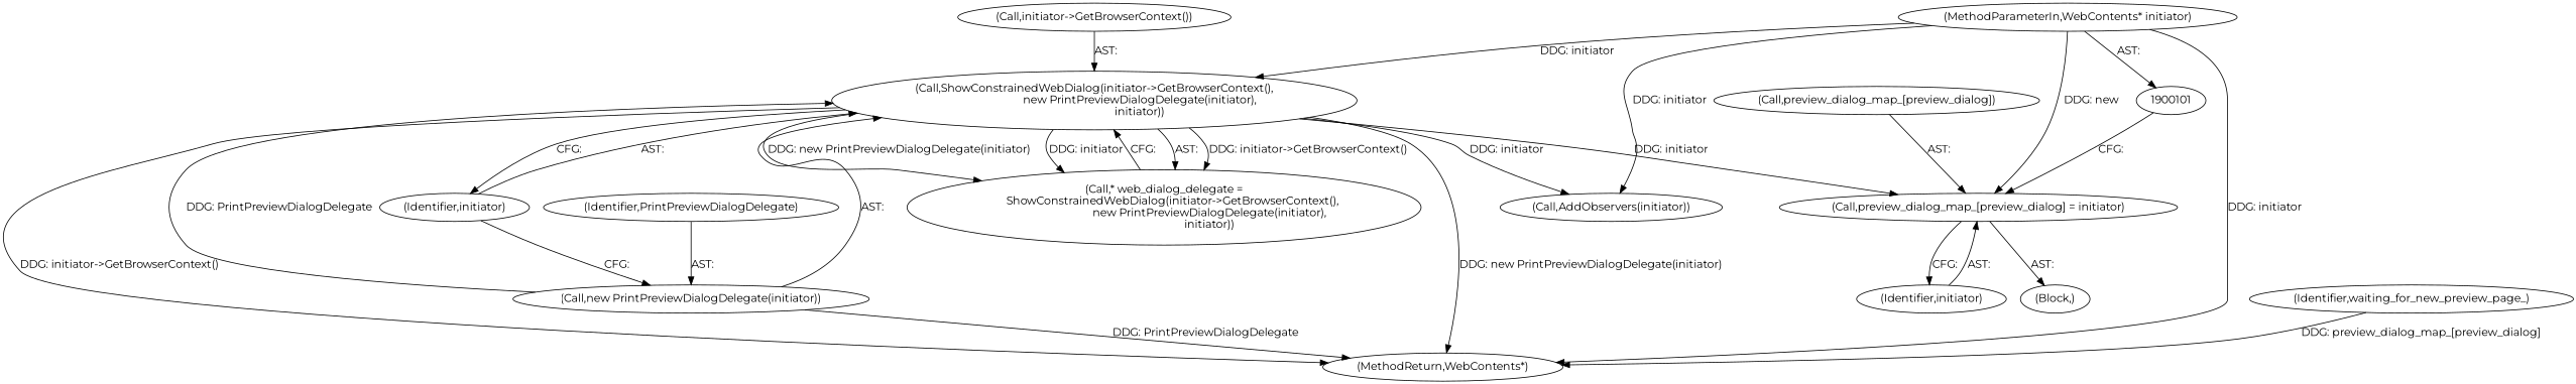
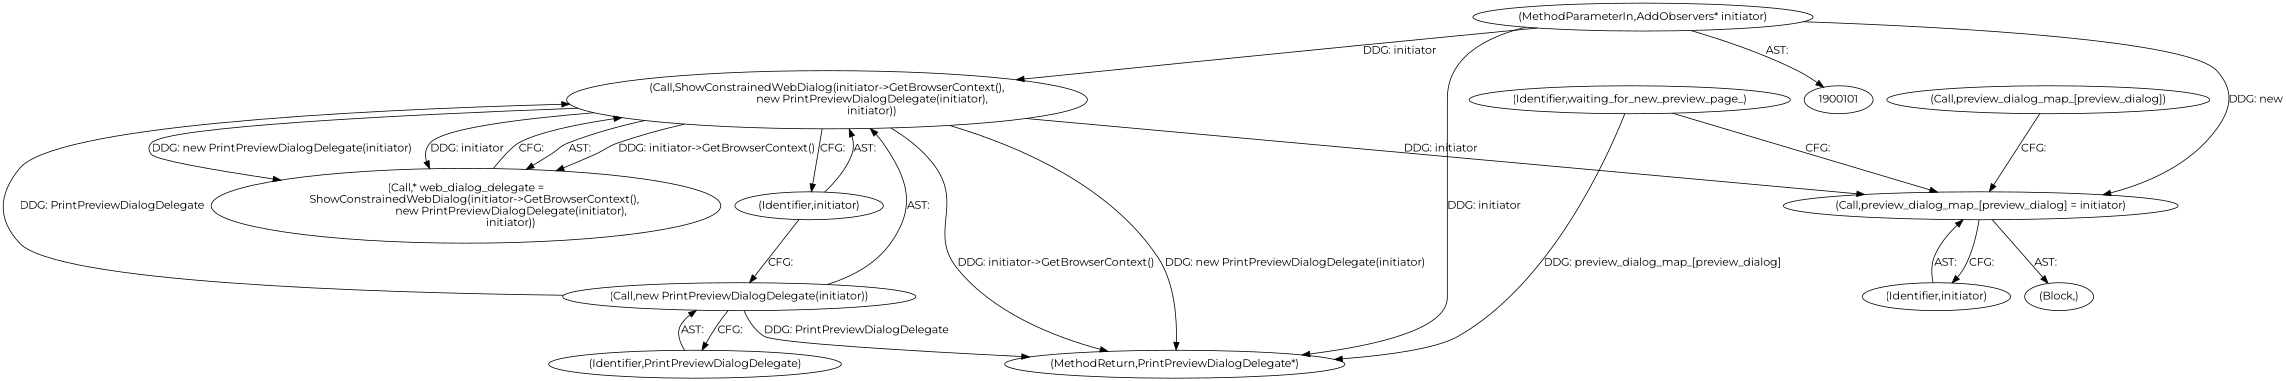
  digraph {
    fontname=Montserrat
    node [fontname=Montserrat]
    edge [fontname=Montserrat]
    n1 [label="(Call,preview_dialog_map_[preview_dialog] = initiator)"]
    n2 [label="(Block,)"]
    n3 [label="(Identifier,initiator)"]
-   n4 [label="(MethodReturn,WebContents*)"]
+   n4 [label="(MethodReturn,PrintPreviewDialogDelegate*)"]
    n5 [label="(Call,ShowConstrainedWebDialog(initiator->GetBrowserContext(),\n                               new PrintPreviewDialogDelegate(initiator),\n                               initiator))"]
    n6 [label="(Call,* web_dialog_delegate =\n      ShowConstrainedWebDialog(initiator->GetBrowserContext(),\n                               new PrintPreviewDialogDelegate(initiator),\n                               initiator))"]
-   n7 [label="(Call,AddObservers(initiator))"]
    n8 [label="(Identifier,initiator)"]
    n9 [label="(Call,new PrintPreviewDialogDelegate(initiator))"]
    n10 [label="(Identifier,PrintPreviewDialogDelegate)"]
-   n11 [label="(MethodParameterIn,WebContents* initiator)"]
+   n11 [label="(MethodParameterIn,AddObservers* initiator)"]
    n12 [label=1900101]
-   n13 [label="(Call,initiator->GetBrowserContext())"]
    n14 [label="(Identifier,waiting_for_new_preview_page_)"]
    n15 [label="(Call,preview_dialog_map_[preview_dialog])"]
    n1 -> n2 [label="AST: "]
    n1 -> n3 [label="CFG: "]
    n3 -> n1 [label="AST: "]
    n5 -> n1 [label="DDG: initiator"]
    n5 -> n4 [label="DDG: new PrintPreviewDialogDelegate(initiator)"]
    n5 -> n4 [label="DDG: initiator->GetBrowserContext()"]
    n5 -> n6 [label="AST: "]
    n5 -> n6 [label="DDG: initiator->GetBrowserContext()"]
    n5 -> n6 [label="DDG: new PrintPreviewDialogDelegate(initiator)"]
    n5 -> n6 [label="DDG: initiator"]
-   n5 -> n7 [label="DDG: initiator"]
    n5 -> n8 [label="CFG: "]
    n6 -> n5 [label="CFG: "]
    n8 -> n5 [label="AST: "]
    n8 -> n9 [label="CFG: "]
    n9 -> n4 [label="DDG: PrintPreviewDialogDelegate"]
    n9 -> n5 [label="AST: "]
    n9 -> n5 [label="DDG: PrintPreviewDialogDelegate"]
+   n9 -> n10 [label="CFG: "]
    n10 -> n9 [label="AST: "]
    n11 -> n1 [label="DDG: new"]
    n11 -> n4 [label="DDG: initiator"]
    n11 -> n5 [label="DDG: initiator"]
-   n11 -> n7 [label="DDG: initiator"]
    n11 -> n12 [label="AST: "]
-   n13 -> n5 [label="AST: "]
-   n12 -> n1 [label="CFG: "]
+   n14 -> n1 [label="CFG: "]
    n14 -> n4 [label="DDG: preview_dialog_map_[preview_dialog]"]
-   n15 -> n1 [label="AST: "]
+   n15 -> n1 [label="CFG: "]
  }
